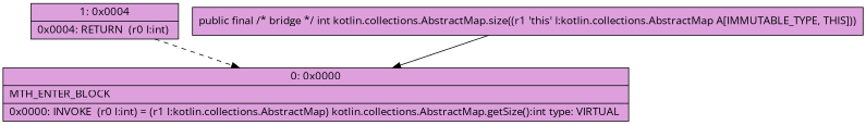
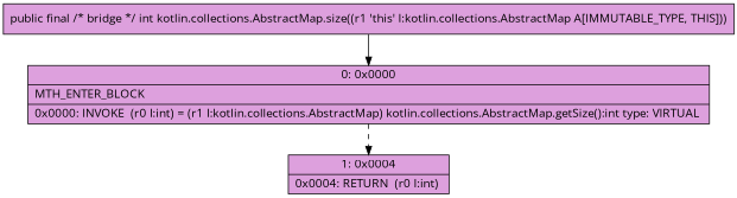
  digraph {
    fontname="Open Sans"
    node [shape=record style=filled fillcolor=plum fontname="Open Sans"]
    edge [fontname="Open Sans"]
    n1 [label="{0\:\ 0x0000|MTH_ENTER_BLOCK\l|0x0000: INVOKE  (r0 I:int) = (r1 I:kotlin.collections.AbstractMap) kotlin.collections.AbstractMap.getSize():int type: VIRTUAL \l}"]
    n2 [label="{1\:\ 0x0004|0x0004: RETURN  (r0 I:int) \l}"]
    n3 [label="{public final \/* bridge *\/ int kotlin.collections.AbstractMap.size((r1 'this' I:kotlin.collections.AbstractMap A[IMMUTABLE_TYPE, THIS])) }"]
-   n2 -> n1 [style=dashed]
+   n1 -> n2 [style=dashed]
    n3 -> n1 [style=solid]
  }
